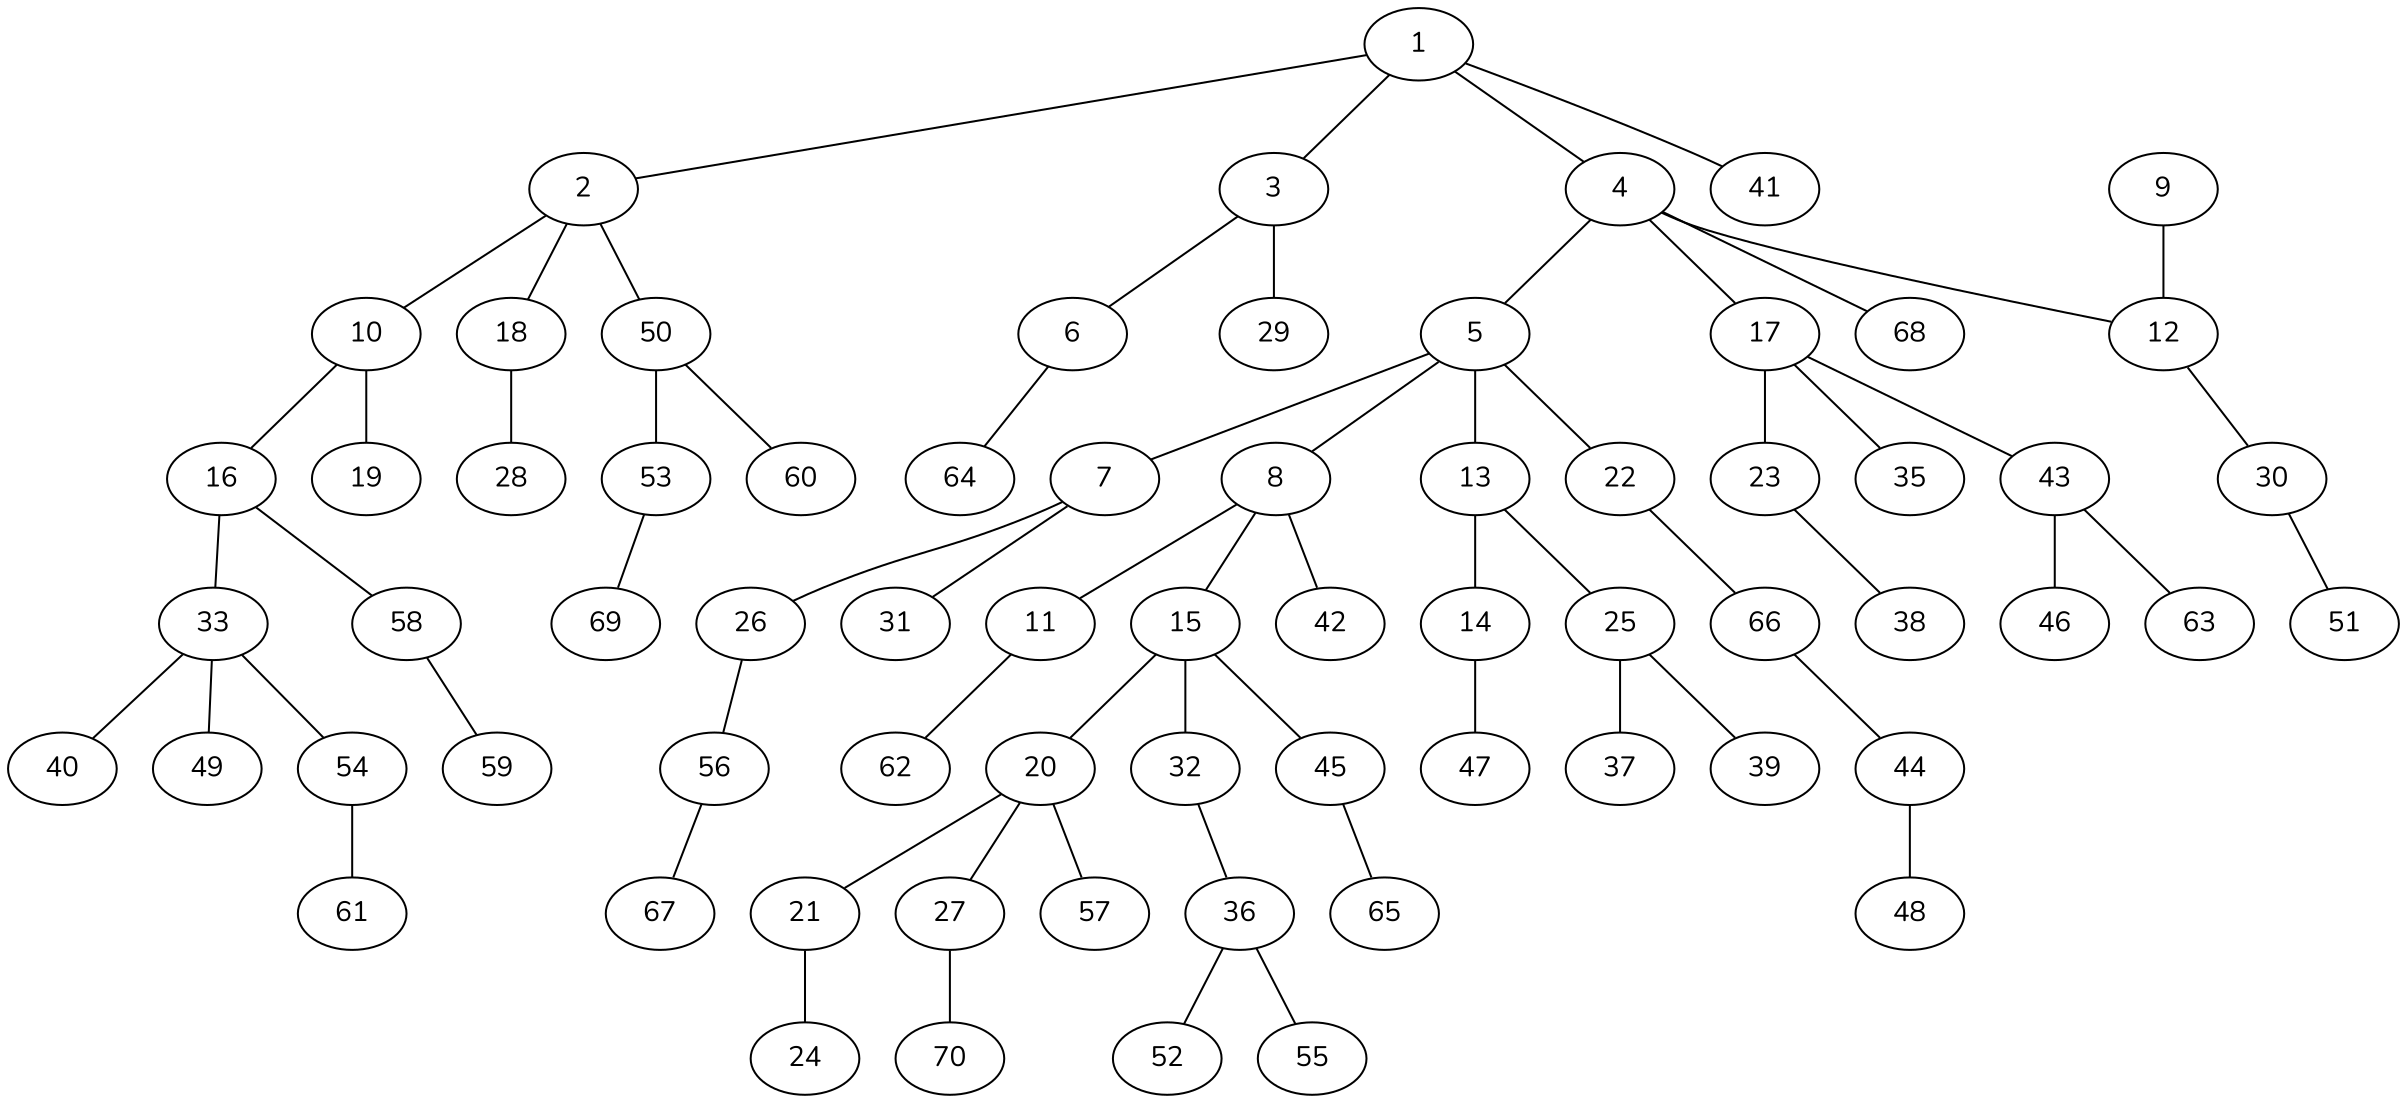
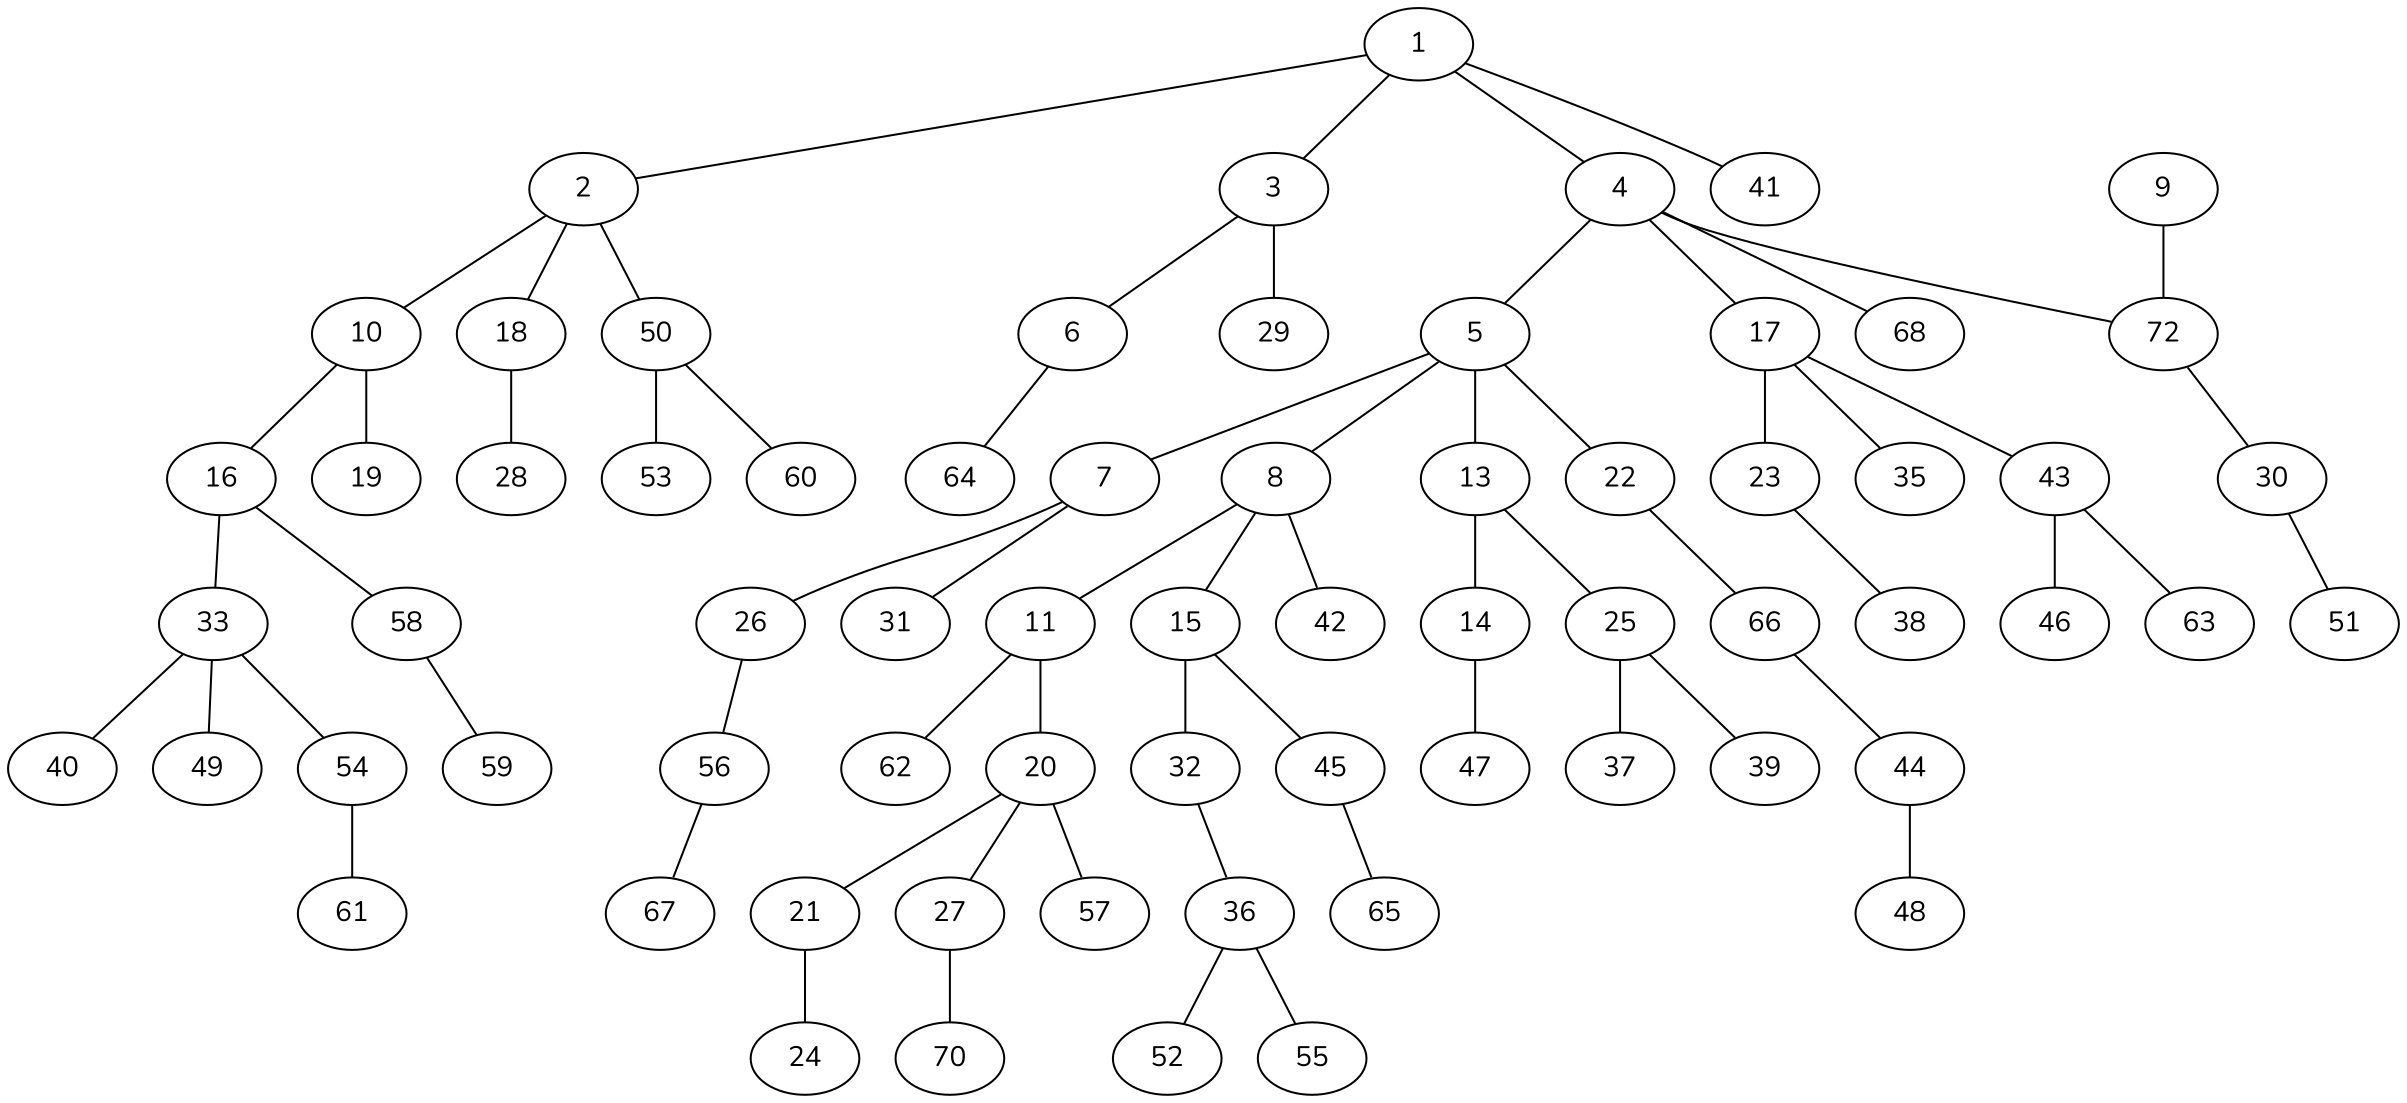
  graph {
    fontname=Nunito
    node [fontname=Nunito]
    edge [fontname=Nunito]
    1
    2
    3
    4
    41
    10
    18
    50
    6
    29
    5
    17
    68
-   12
+   12 [label=72]
    16
    19
    28
    53
    60
    64
    7
    8
    13
    22
    9
    23
    35
    43
    33
    58
-   69
    26
    31
    11
    15
    42
    14
    25
    66
    30
    38
    46
    63
    56
    20
    62
    32
    45
    47
    37
    39
    44
    67
    21
    27
    57
    36
    65
    51
    40
    49
    54
    59
    24
    70
    48
    52
    55
    61
    1 -- 2
    1 -- 3
    1 -- 4
    1 -- 41
    2 -- 10
    2 -- 18
    2 -- 50
    3 -- 6
    3 -- 29
    4 -- 5
    4 -- 17
    4 -- 68
    4 -- 12
    10 -- 16
    10 -- 19
    18 -- 28
    50 -- 53
    50 -- 60
    6 -- 64
    5 -- 7
    5 -- 8
    5 -- 13
    5 -- 22
    17 -- 23
    17 -- 35
    17 -- 43
    12 -- 30
    16 -- 33
    16 -- 58
-   53 -- 69
    7 -- 26
    7 -- 31
    8 -- 11
    8 -- 15
    8 -- 42
    13 -- 14
    13 -- 25
    22 -- 66
    9 -- 12
    23 -- 38
    43 -- 46
    43 -- 63
    33 -- 40
    33 -- 49
    33 -- 54
    58 -- 59
    26 -- 56
-   15 -- 20
+   11 -- 20
    11 -- 62
    15 -- 32
    15 -- 45
    14 -- 47
    25 -- 37
    25 -- 39
    66 -- 44
    30 -- 51
    56 -- 67
    20 -- 21
    20 -- 27
    20 -- 57
    32 -- 36
    45 -- 65
    44 -- 48
    21 -- 24
    27 -- 70
    36 -- 52
    36 -- 55
    54 -- 61
  }
